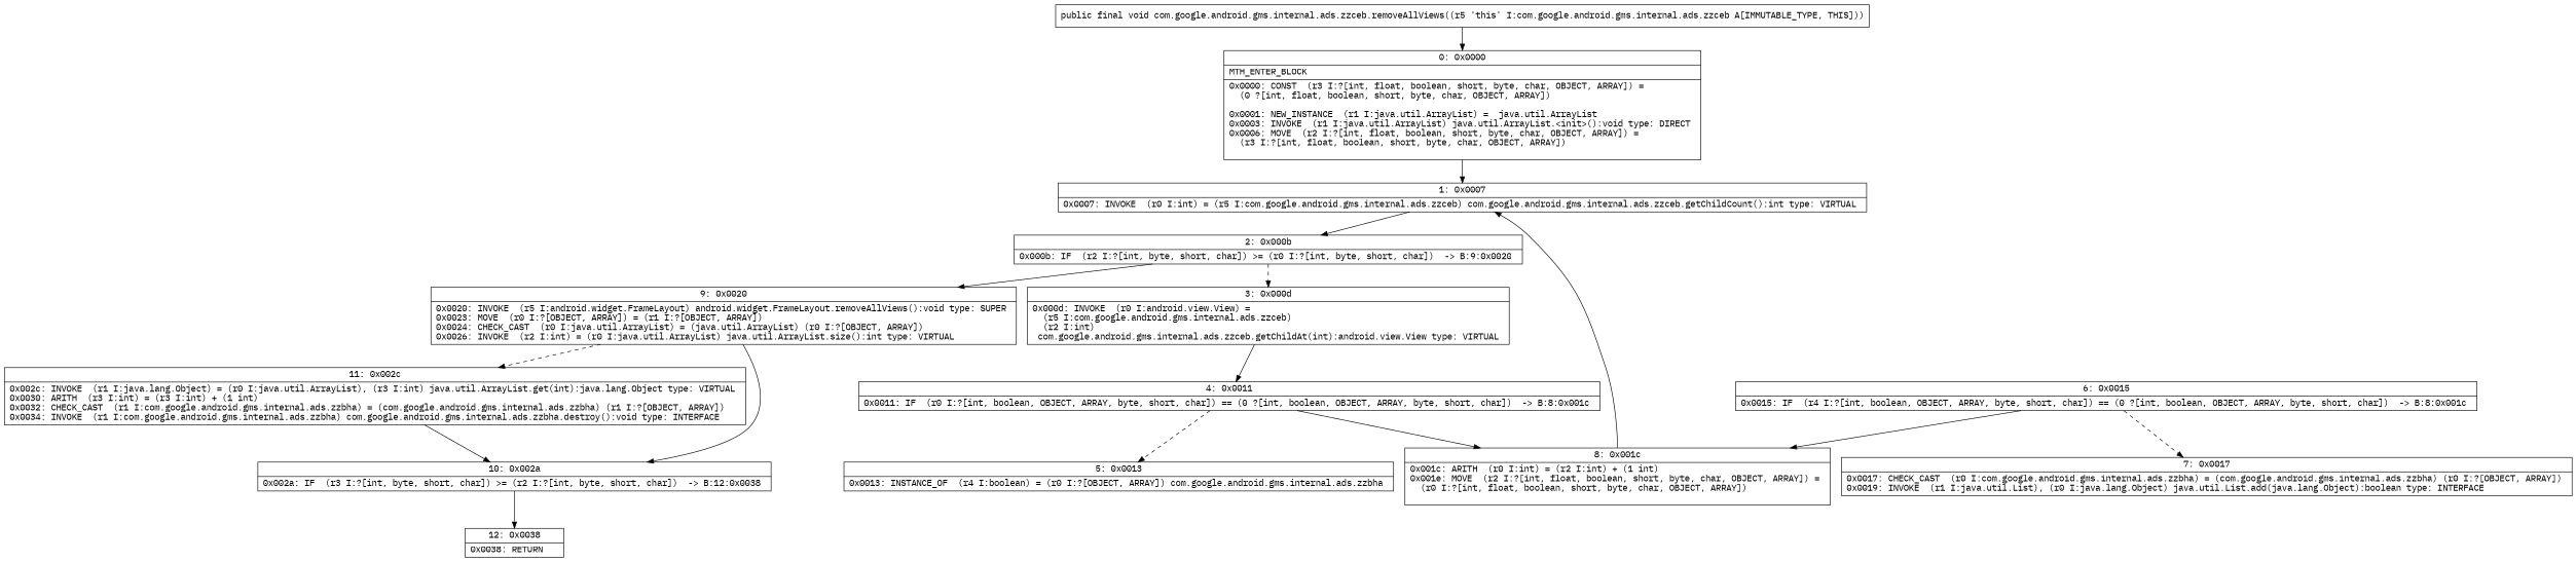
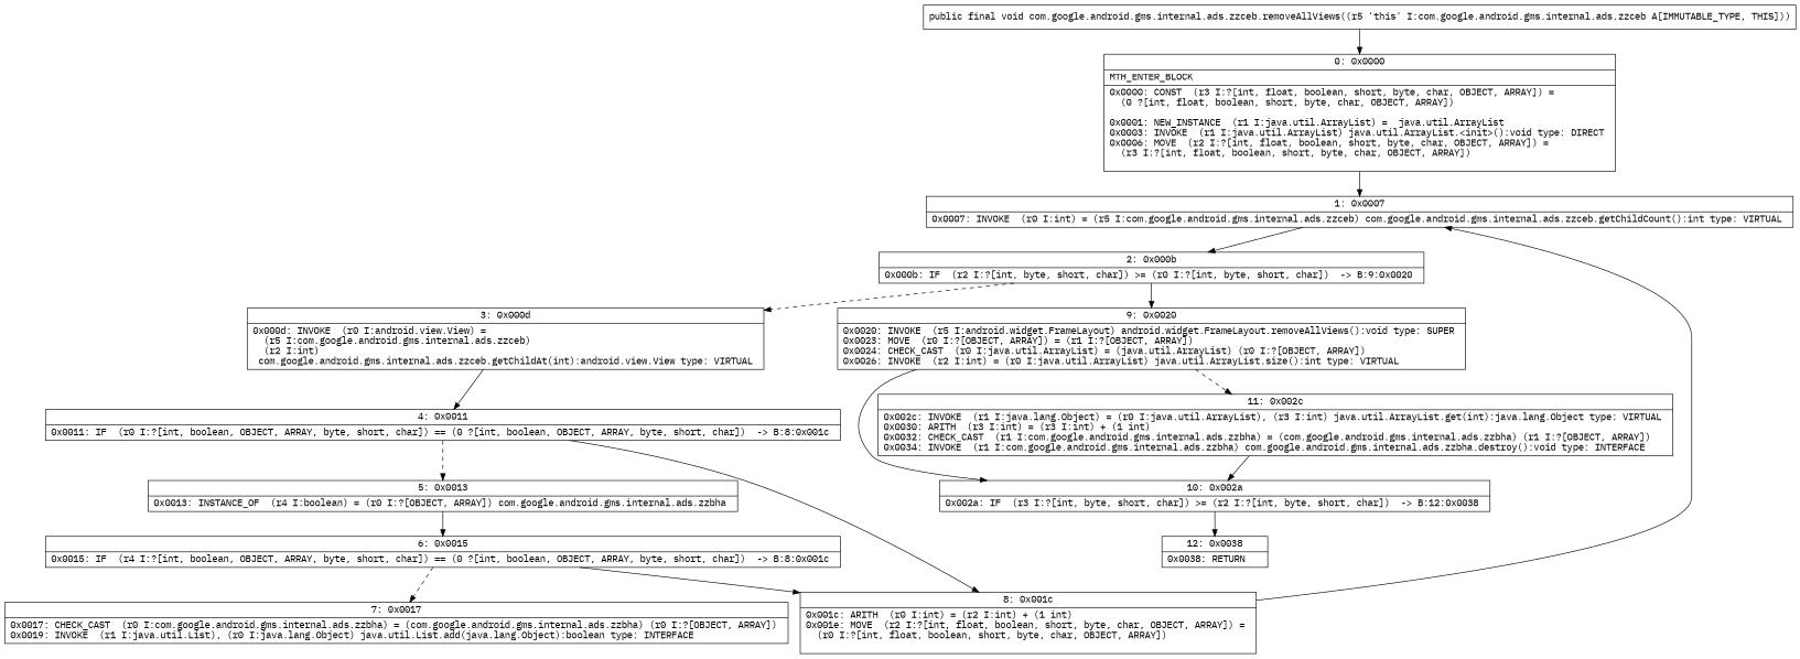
  digraph {
    fontname="IBM Plex Mono"
    node [fontname="IBM Plex Mono" shape=record]
    edge [fontname="IBM Plex Mono"]
    n1 [label="{0\:\ 0x0000|MTH_ENTER_BLOCK\l|0x0000: CONST  (r3 I:?[int, float, boolean, short, byte, char, OBJECT, ARRAY]) = \l  (0 ?[int, float, boolean, short, byte, char, OBJECT, ARRAY])\l \l0x0001: NEW_INSTANCE  (r1 I:java.util.ArrayList) =  java.util.ArrayList \l0x0003: INVOKE  (r1 I:java.util.ArrayList) java.util.ArrayList.\<init\>():void type: DIRECT \l0x0006: MOVE  (r2 I:?[int, float, boolean, short, byte, char, OBJECT, ARRAY]) = \l  (r3 I:?[int, float, boolean, short, byte, char, OBJECT, ARRAY])\l \l}"]
    n2 [label="{1\:\ 0x0007|0x0007: INVOKE  (r0 I:int) = (r5 I:com.google.android.gms.internal.ads.zzceb) com.google.android.gms.internal.ads.zzceb.getChildCount():int type: VIRTUAL \l}"]
    n3 [label="{2\:\ 0x000b|0x000b: IF  (r2 I:?[int, byte, short, char]) \>= (r0 I:?[int, byte, short, char])  \-\> B:9:0x0020 \l}"]
    n4 [label="{3\:\ 0x000d|0x000d: INVOKE  (r0 I:android.view.View) = \l  (r5 I:com.google.android.gms.internal.ads.zzceb)\l  (r2 I:int)\l com.google.android.gms.internal.ads.zzceb.getChildAt(int):android.view.View type: VIRTUAL \l}"]
    n5 [label="{9\:\ 0x0020|0x0020: INVOKE  (r5 I:android.widget.FrameLayout) android.widget.FrameLayout.removeAllViews():void type: SUPER \l0x0023: MOVE  (r0 I:?[OBJECT, ARRAY]) = (r1 I:?[OBJECT, ARRAY]) \l0x0024: CHECK_CAST  (r0 I:java.util.ArrayList) = (java.util.ArrayList) (r0 I:?[OBJECT, ARRAY]) \l0x0026: INVOKE  (r2 I:int) = (r0 I:java.util.ArrayList) java.util.ArrayList.size():int type: VIRTUAL \l}"]
    n6 [label="{4\:\ 0x0011|0x0011: IF  (r0 I:?[int, boolean, OBJECT, ARRAY, byte, short, char]) == (0 ?[int, boolean, OBJECT, ARRAY, byte, short, char])  \-\> B:8:0x001c \l}"]
    n7 [label="{10\:\ 0x002a|0x002a: IF  (r3 I:?[int, byte, short, char]) \>= (r2 I:?[int, byte, short, char])  \-\> B:12:0x0038 \l}"]
    n8 [label="{11\:\ 0x002c|0x002c: INVOKE  (r1 I:java.lang.Object) = (r0 I:java.util.ArrayList), (r3 I:int) java.util.ArrayList.get(int):java.lang.Object type: VIRTUAL \l0x0030: ARITH  (r3 I:int) = (r3 I:int) + (1 int) \l0x0032: CHECK_CAST  (r1 I:com.google.android.gms.internal.ads.zzbha) = (com.google.android.gms.internal.ads.zzbha) (r1 I:?[OBJECT, ARRAY]) \l0x0034: INVOKE  (r1 I:com.google.android.gms.internal.ads.zzbha) com.google.android.gms.internal.ads.zzbha.destroy():void type: INTERFACE \l}"]
    n9 [label="{5\:\ 0x0013|0x0013: INSTANCE_OF  (r4 I:boolean) = (r0 I:?[OBJECT, ARRAY]) com.google.android.gms.internal.ads.zzbha \l}"]
    n10 [label="{8\:\ 0x001c|0x001c: ARITH  (r0 I:int) = (r2 I:int) + (1 int) \l0x001e: MOVE  (r2 I:?[int, float, boolean, short, byte, char, OBJECT, ARRAY]) = \l  (r0 I:?[int, float, boolean, short, byte, char, OBJECT, ARRAY])\l \l}"]
    n11 [label="{6\:\ 0x0015|0x0015: IF  (r4 I:?[int, boolean, OBJECT, ARRAY, byte, short, char]) == (0 ?[int, boolean, OBJECT, ARRAY, byte, short, char])  \-\> B:8:0x001c \l}"]
    n12 [label="{7\:\ 0x0017|0x0017: CHECK_CAST  (r0 I:com.google.android.gms.internal.ads.zzbha) = (com.google.android.gms.internal.ads.zzbha) (r0 I:?[OBJECT, ARRAY]) \l0x0019: INVOKE  (r1 I:java.util.List), (r0 I:java.lang.Object) java.util.List.add(java.lang.Object):boolean type: INTERFACE \l}"]
    n13 [label="{12\:\ 0x0038|0x0038: RETURN   \l}"]
    n14 [label="{public final void com.google.android.gms.internal.ads.zzceb.removeAllViews((r5 'this' I:com.google.android.gms.internal.ads.zzceb A[IMMUTABLE_TYPE, THIS])) }"]
    n1 -> n2
    n2 -> n3
    n3 -> n4 [style=dashed]
    n3 -> n5
    n4 -> n6
    n5 -> n7
    n5 -> n8 [style=dashed]
    n6 -> n9 [style=dashed]
    n6 -> n10
    n7 -> n13
    n8 -> n7
+   n9 -> n11
    n10 -> n2
    n11 -> n10
    n11 -> n12 [style=dashed]
    n14 -> n1
  }
